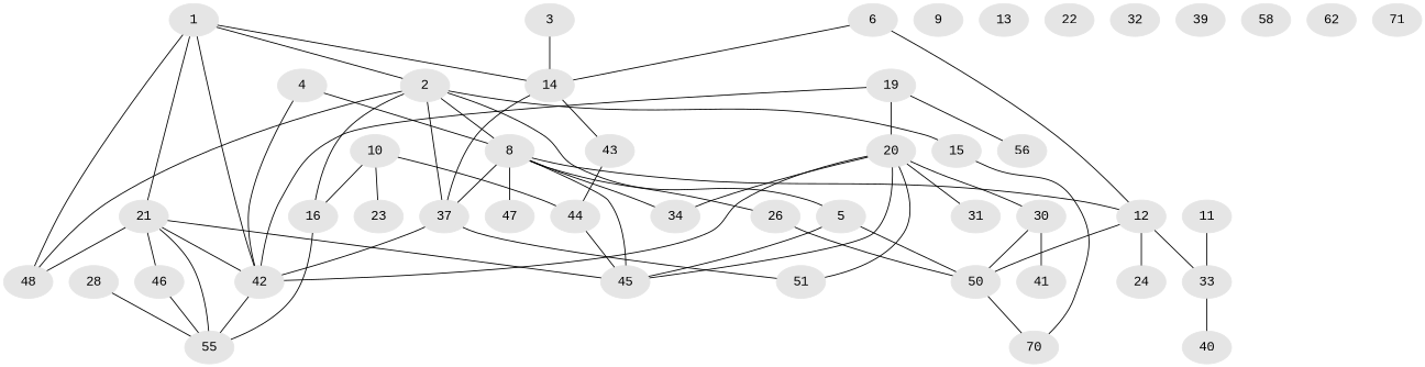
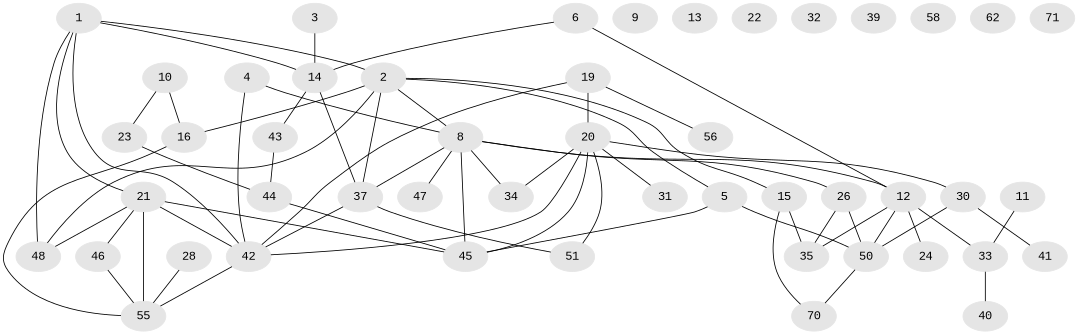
  graph {
    fontname="Liberation Mono"
    node [color=gray90 fontname="Liberation Mono" style=filled]
    edge [fontname="Liberation Mono"]
    1 [super="+7"]
    2 [super="+17"]
    14 [super="+18"]
    21 [super="+64"]
    42 [super="+53"]
    48 [super="+68"]
    5 [super="+63"]
    8 [super="+29"]
    15 [super="+38"]
    16 [super="+27"]
    37 [super="+65"]
    43
    45
    55 [super="+61"]
    46
    50 [super="+60"]
    12 [super="+25"]
    26
    34 [super="+59"]
    47
+   35 [super="+49"]
    70
    51
    3
    4
    33 [super="+54"]
    24
    6
    9
    10 [super="+69"]
    23
    44 [super="+52"]
    40
    11
    13
    19 [super="+36"]
    20 [super="+57"]
    56
    30 [super="+66"]
    31
    41
    22
    28
    32 [super="+67"]
    39
    58
    62
    71
    1 -- 2
    1 -- 14
    1 -- 21
    1 -- 42
    1 -- 48
    2 -- 48
    2 -- 5
    2 -- 8
    2 -- 15
    2 -- 16
    2 -- 37
    14 -- 37
    14 -- 43
    21 -- 42 [weight=2]
    21 -- 48
    21 -- 45
    21 -- 55
    21 -- 46
    42 -- 55
    5 -- 45
    5 -- 50
    8 -- 37
    8 -- 45
    8 -- 12
    8 -- 26
    8 -- 34
    8 -- 47 [weight=2]
+   15 -- 35
    15 -- 70
    16 -- 55
    37 -- 42
    37 -- 51
    43 -- 44
    46 -- 55
    50 -- 70
    12 -- 50
+   12 -- 35
    12 -- 33
    12 -- 24
    26 -- 50
+   26 -- 35
    3 -- 14
    4 -- 42
    4 -- 8
    33 -- 40
    6 -- 14
    6 -- 12
    10 -- 16
    10 -- 23
-   10 -- 44
+   23 -- 44
    44 -- 45
    11 -- 33
    19 -- 42
    19 -- 20
    19 -- 56
    20 -- 42
    20 -- 45
    20 -- 34
    20 -- 51
    20 -- 30
    20 -- 31
    30 -- 50
    30 -- 41
    28 -- 55
  }
